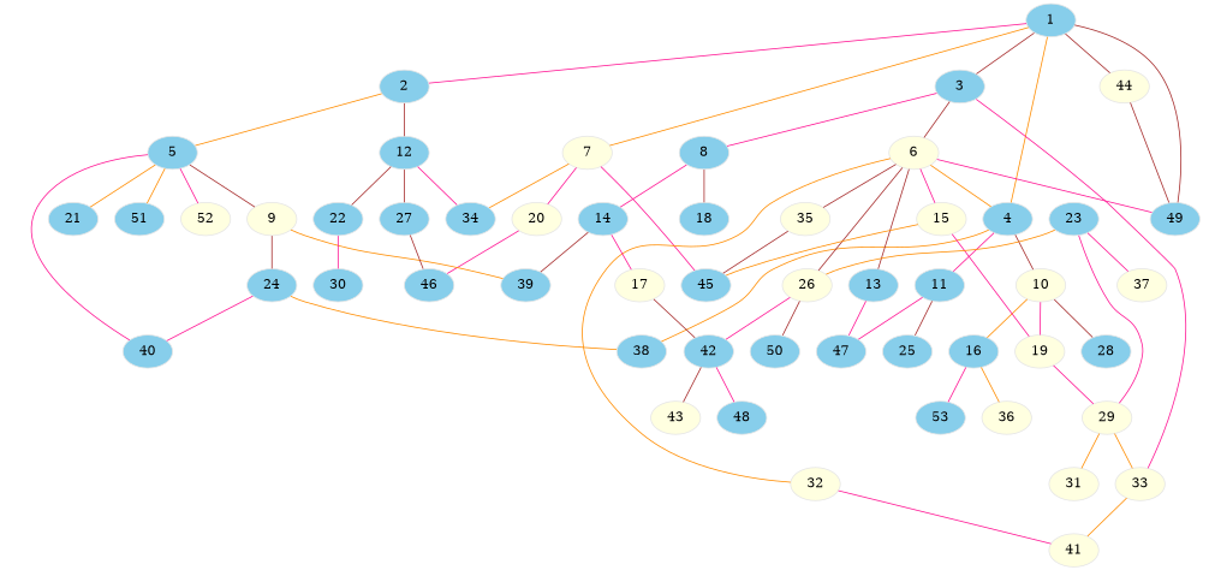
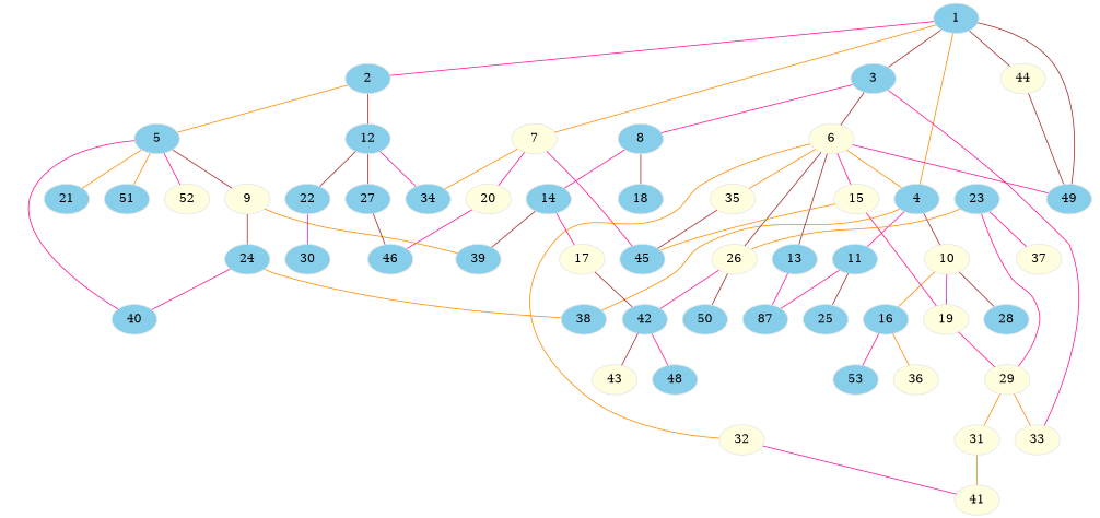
  graph {
    node [color=gray90 fillcolor=skyblue style=filled]
    edge [color=deeppink]
    1
    2
    3
    4
    7 [fillcolor=lightyellow]
    44 [fillcolor=lightyellow]
    49
    5
    12
    6 [fillcolor=lightyellow]
    8
    33 [fillcolor=lightyellow]
    10 [fillcolor=lightyellow]
    11
    38
    20 [fillcolor=lightyellow]
    34
    45
    9 [fillcolor=lightyellow]
    21
    40
    51
    52 [fillcolor=lightyellow]
    22
    27
    13
    15 [fillcolor=lightyellow]
    26 [fillcolor=lightyellow]
    32 [fillcolor=lightyellow]
    35 [fillcolor=lightyellow]
    14
    18
    41 [fillcolor=lightyellow]
    16
    19 [fillcolor=lightyellow]
    28
    25
-   47
+   47 [label=87]
    24
    39
    23
    29 [fillcolor=lightyellow]
    37 [fillcolor=lightyellow]
    42
    50
    46
    17 [fillcolor=lightyellow]
    36 [fillcolor=lightyellow]
    53
    30
    43 [fillcolor=lightyellow]
    48
    31 [fillcolor=lightyellow]
    1 -- 2
    1 -- 3 [color=brown]
    1 -- 4 [color=darkorange]
    1 -- 7 [color=darkorange]
    1 -- 44 [color=brown]
    1 -- 49 [color=brown]
    2 -- 5 [color=darkorange]
    2 -- 12 [color=brown]
    3 -- 6 [color=brown]
    3 -- 8
    3 -- 33
    4 -- 10 [color=brown]
    4 -- 11
    4 -- 38 [color=darkorange]
    7 -- 20
    7 -- 34 [color=darkorange]
    7 -- 45
    44 -- 49 [color=brown]
    5 -- 9 [color=brown]
    5 -- 21 [color=darkorange]
    5 -- 40
    5 -- 51 [color=darkorange]
    5 -- 52
    12 -- 34
    12 -- 22 [color=brown]
    12 -- 27 [color=brown]
    6 -- 4 [color=darkorange]
    6 -- 49
    6 -- 13 [color=brown]
    6 -- 15
    6 -- 26 [color=brown]
    6 -- 32 [color=darkorange]
-   6 -- 35 [color=brown]
+   6 -- 35 [color=darkorange]
    8 -- 14
    8 -- 18 [color=brown]
-   33 -- 41 [color=darkorange]
+   31 -- 41 [color=darkorange]
    10 -- 16 [color=darkorange]
    10 -- 19
    10 -- 28 [color=brown]
    11 -- 25 [color=brown]
    11 -- 47
    20 -- 46
    9 -- 24 [color=brown]
    9 -- 39 [color=darkorange]
    22 -- 30
    27 -- 46 [color=brown]
    13 -- 47
    15 -- 45 [color=darkorange]
    15 -- 19
    26 -- 42
    26 -- 50 [color=brown]
    32 -- 41
    35 -- 45 [color=brown]
    14 -- 39 [color=brown]
    14 -- 17
    16 -- 36 [color=darkorange]
    16 -- 53
    19 -- 29
    24 -- 38 [color=darkorange]
    24 -- 40
    23 -- 26 [color=darkorange]
    23 -- 29
    23 -- 37
    29 -- 33 [color=darkorange]
    29 -- 31 [color=darkorange]
    42 -- 43 [color=brown]
    42 -- 48
    17 -- 42 [color=brown]
  }
